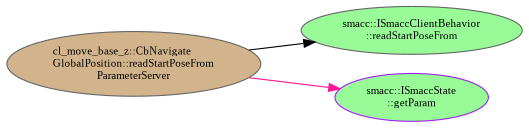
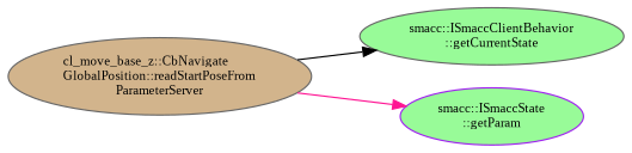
  digraph {
    rankdir=LR
    fontname="Liberation Serif"
    node [color=gray40 fillcolor=palegreen fontname="Liberation Serif" fontsize=10 shape=ellipse style=filled]
    edge [fontname="Liberation Serif" fontsize=10 labelfontname=Helvetica labelfontsize=10 style=solid]
    n1 [fillcolor=tan fontcolor=black height=0.2 label="cl_move_base_z::CbNavigate\lGlobalPosition::readStartPoseFrom\lParameterServer" width=0.4]
-   n2 [height=0.2 label="smacc::ISmaccClientBehavior\l::readStartPoseFrom" width=0.4]
+   n2 [height=0.2 label="smacc::ISmaccClientBehavior\l::getCurrentState" width=0.4]
    n3 [color=purple height=0.2 label="smacc::ISmaccState\l::getParam" width=0.4]
    n1 -> n2 [color=black]
    n1 -> n3 [color=deeppink]
  }
